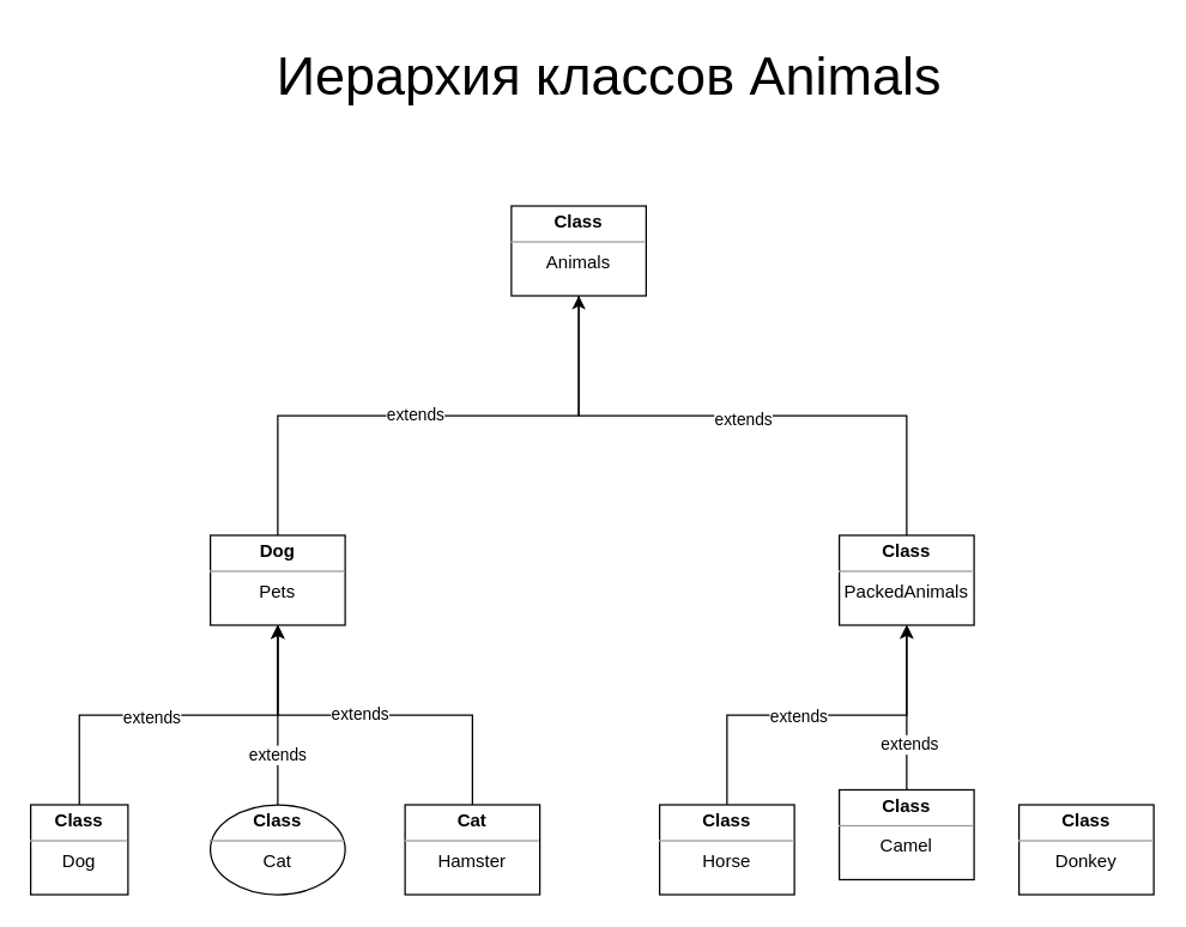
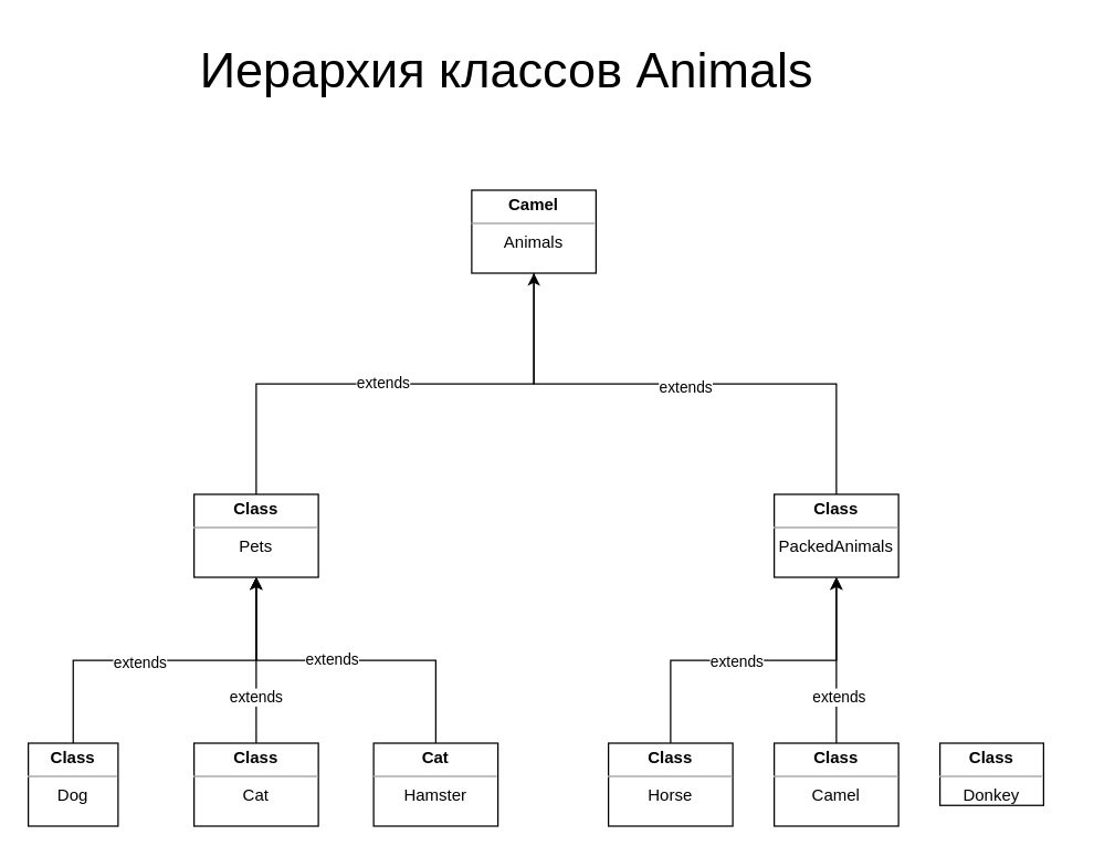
  <mxCell id="0" />
  <mxCell id="1" parent="0" />
- <mxCell id="2" value="&lt;p style=&quot;margin:0px;margin-top:4px;text-align:center;&quot;&gt;&lt;b&gt;Class&lt;/b&gt;&lt;/p&gt;&lt;hr size=&quot;1&quot;&gt;&lt;div style=&quot;text-align: center; height: 2px;&quot;&gt;Animals&lt;/div&gt;" style="verticalAlign=top;align=left;overflow=fill;fontSize=12;fontFamily=Helvetica;html=1;whiteSpace=wrap;" vertex="1" parent="1"><mxGeometry x="341" y="137" width="90" height="60" as="geometry" /></mxCell>
+ <mxCell id="2" value="&lt;p style=&quot;margin:0px;margin-top:4px;text-align:center;&quot;&gt;&lt;b&gt;Camel&lt;/b&gt;&lt;/p&gt;&lt;hr size=&quot;1&quot;&gt;&lt;div style=&quot;text-align: center; height: 2px;&quot;&gt;Animals&lt;/div&gt;" style="verticalAlign=top;align=left;overflow=fill;fontSize=12;fontFamily=Helvetica;html=1;whiteSpace=wrap;" vertex="1" parent="1"><mxGeometry x="341" y="137" width="90" height="60" as="geometry" /></mxCell>
  <mxCell id="3" style="edgeStyle=orthogonalEdgeStyle;rounded=0;orthogonalLoop=1;jettySize=auto;html=1;exitX=0.5;exitY=0;exitDx=0;exitDy=0;entryX=0.5;entryY=1;entryDx=0;entryDy=0;" edge="1" parent="1" source="5" target="2"><mxGeometry relative="1" as="geometry" /></mxCell>
  <mxCell id="4" value="extends" style="edgeLabel;html=1;align=center;verticalAlign=middle;resizable=0;points=[];" vertex="1" connectable="0" parent="3"><mxGeometry x="-0.051" y="1" relative="1" as="geometry"><mxPoint as="offset" /></mxGeometry></mxCell>
- <mxCell id="5" value="&lt;p style=&quot;margin:0px;margin-top:4px;text-align:center;&quot;&gt;&lt;b&gt;Dog&lt;/b&gt;&lt;/p&gt;&lt;hr size=&quot;1&quot;&gt;&lt;div style=&quot;text-align: center; height: 2px;&quot;&gt;Pets&lt;/div&gt;" style="verticalAlign=top;align=left;overflow=fill;fontSize=12;fontFamily=Helvetica;html=1;whiteSpace=wrap;" vertex="1" parent="1"><mxGeometry x="140" y="357" width="90" height="60" as="geometry" /></mxCell>
+ <mxCell id="5" value="&lt;p style=&quot;margin:0px;margin-top:4px;text-align:center;&quot;&gt;&lt;b&gt;Class&lt;/b&gt;&lt;/p&gt;&lt;hr size=&quot;1&quot;&gt;&lt;div style=&quot;text-align: center; height: 2px;&quot;&gt;Pets&lt;/div&gt;" style="verticalAlign=top;align=left;overflow=fill;fontSize=12;fontFamily=Helvetica;html=1;whiteSpace=wrap;" vertex="1" parent="1"><mxGeometry x="140" y="357" width="90" height="60" as="geometry" /></mxCell>
  <mxCell id="6" style="edgeStyle=orthogonalEdgeStyle;rounded=0;orthogonalLoop=1;jettySize=auto;html=1;exitX=0.5;exitY=0;exitDx=0;exitDy=0;entryX=0.5;entryY=1;entryDx=0;entryDy=0;endArrow=none;" edge="1" parent="1" source="8" target="2"><mxGeometry relative="1" as="geometry"><mxPoint x="420" y="317" as="targetPoint" /></mxGeometry></mxCell>
  <mxCell id="7" value="extends" style="edgeLabel;html=1;align=center;verticalAlign=middle;resizable=0;points=[];" vertex="1" connectable="0" parent="6"><mxGeometry x="0.002" y="2" relative="1" as="geometry"><mxPoint as="offset" /></mxGeometry></mxCell>
  <mxCell id="8" value="&lt;p style=&quot;margin:0px;margin-top:4px;text-align:center;&quot;&gt;&lt;b&gt;Class&lt;/b&gt;&lt;/p&gt;&lt;hr size=&quot;1&quot;&gt;&lt;div style=&quot;text-align: center; height: 2px;&quot;&gt;PackedAnimals&lt;/div&gt;" style="verticalAlign=top;align=left;overflow=fill;fontSize=12;fontFamily=Helvetica;html=1;whiteSpace=wrap;" vertex="1" parent="1"><mxGeometry x="560" y="357" width="90" height="60" as="geometry" /></mxCell>
  <mxCell id="9" style="edgeStyle=orthogonalEdgeStyle;rounded=0;orthogonalLoop=1;jettySize=auto;html=1;exitX=0.5;exitY=0;exitDx=0;exitDy=0;entryX=0.5;entryY=1;entryDx=0;entryDy=0;" edge="1" parent="1" source="11" target="5"><mxGeometry relative="1" as="geometry" /></mxCell>
  <mxCell id="10" value="extends" style="edgeLabel;html=1;align=center;verticalAlign=middle;resizable=0;points=[];" vertex="1" connectable="0" parent="9"><mxGeometry x="-0.147" y="-1" relative="1" as="geometry"><mxPoint as="offset" /></mxGeometry></mxCell>
  <mxCell id="11" value="&lt;p style=&quot;margin:0px;margin-top:4px;text-align:center;&quot;&gt;&lt;b&gt;Class&lt;/b&gt;&lt;/p&gt;&lt;hr size=&quot;1&quot;&gt;&lt;div style=&quot;text-align: center; height: 2px;&quot;&gt;Dog&lt;/div&gt;" style="verticalAlign=top;align=left;overflow=fill;fontSize=12;fontFamily=Helvetica;html=1;whiteSpace=wrap;" vertex="1" parent="1"><mxGeometry x="20" y="537" width="65" height="60" as="geometry" /></mxCell>
  <mxCell id="12" style="edgeStyle=orthogonalEdgeStyle;rounded=0;orthogonalLoop=1;jettySize=auto;html=1;exitX=0.5;exitY=0;exitDx=0;exitDy=0;" edge="1" parent="1" source="14"><mxGeometry relative="1" as="geometry"><mxPoint x="185" y="417" as="targetPoint" /></mxGeometry></mxCell>
  <mxCell id="13" value="extends" style="edgeLabel;html=1;align=center;verticalAlign=middle;resizable=0;points=[];" vertex="1" connectable="0" parent="12"><mxGeometry x="-0.433" y="1" relative="1" as="geometry"><mxPoint as="offset" /></mxGeometry></mxCell>
- <mxCell id="14" value="&lt;p style=&quot;margin:0px;margin-top:4px;text-align:center;&quot;&gt;&lt;b&gt;Class&lt;/b&gt;&lt;/p&gt;&lt;hr size=&quot;1&quot;&gt;&lt;div style=&quot;text-align: center; height: 2px;&quot;&gt;Cat&lt;/div&gt;" style="ellipse;verticalAlign=top;align=left;overflow=fill;fontSize=12;fontFamily=Helvetica;html=1;whiteSpace=wrap;" vertex="1" parent="1"><mxGeometry x="140" y="537" width="90" height="60" as="geometry" /></mxCell>
+ <mxCell id="14" value="&lt;p style=&quot;margin:0px;margin-top:4px;text-align:center;&quot;&gt;&lt;b&gt;Class&lt;/b&gt;&lt;/p&gt;&lt;hr size=&quot;1&quot;&gt;&lt;div style=&quot;text-align: center; height: 2px;&quot;&gt;Cat&lt;/div&gt;" style="verticalAlign=top;align=left;overflow=fill;fontSize=12;fontFamily=Helvetica;html=1;whiteSpace=wrap;" vertex="1" parent="1"><mxGeometry x="140" y="537" width="90" height="60" as="geometry" /></mxCell>
  <mxCell id="15" style="edgeStyle=orthogonalEdgeStyle;rounded=0;orthogonalLoop=1;jettySize=auto;html=1;exitX=0.5;exitY=0;exitDx=0;exitDy=0;entryX=0.5;entryY=1;entryDx=0;entryDy=0;" edge="1" parent="1" source="17" target="5"><mxGeometry relative="1" as="geometry" /></mxCell>
  <mxCell id="16" value="extends" style="edgeLabel;html=1;align=center;verticalAlign=middle;resizable=0;points=[];" vertex="1" connectable="0" parent="15"><mxGeometry x="0.09" y="-1" relative="1" as="geometry"><mxPoint as="offset" /></mxGeometry></mxCell>
  <mxCell id="17" value="&lt;p style=&quot;margin:0px;margin-top:4px;text-align:center;&quot;&gt;&lt;b&gt;Cat&lt;/b&gt;&lt;/p&gt;&lt;hr size=&quot;1&quot;&gt;&lt;div style=&quot;text-align: center; height: 2px;&quot;&gt;Hamster&lt;/div&gt;" style="verticalAlign=top;align=left;overflow=fill;fontSize=12;fontFamily=Helvetica;html=1;whiteSpace=wrap;" vertex="1" parent="1"><mxGeometry x="270" y="537" width="90" height="60" as="geometry" /></mxCell>
- <mxCell id="18" value="&lt;p style=&quot;margin:0px;margin-top:4px;text-align:center;&quot;&gt;&lt;b&gt;Class&lt;/b&gt;&lt;/p&gt;&lt;hr size=&quot;1&quot;&gt;&lt;div style=&quot;text-align: center; height: 2px;&quot;&gt;Donkey&lt;/div&gt;" style="verticalAlign=top;align=left;overflow=fill;fontSize=12;fontFamily=Helvetica;html=1;whiteSpace=wrap;" vertex="1" parent="1"><mxGeometry x="680" y="537" width="90" height="60" as="geometry" /></mxCell>
+ <mxCell id="18" value="&lt;p style=&quot;margin:0px;margin-top:4px;text-align:center;&quot;&gt;&lt;b&gt;Class&lt;/b&gt;&lt;/p&gt;&lt;hr size=&quot;1&quot;&gt;&lt;div style=&quot;text-align: center; height: 2px;&quot;&gt;Donkey&lt;/div&gt;" style="verticalAlign=top;align=left;overflow=fill;fontSize=12;fontFamily=Helvetica;html=1;whiteSpace=wrap;" vertex="1" parent="1"><mxGeometry x="680" y="537" width="75" height="45" as="geometry" /></mxCell>
  <mxCell id="19" style="edgeStyle=orthogonalEdgeStyle;rounded=0;orthogonalLoop=1;jettySize=auto;html=1;exitX=0.5;exitY=0;exitDx=0;exitDy=0;" edge="1" parent="1" source="21"><mxGeometry relative="1" as="geometry"><mxPoint x="605" y="417" as="targetPoint" /></mxGeometry></mxCell>
  <mxCell id="20" value="extends" style="edgeLabel;html=1;align=center;verticalAlign=middle;resizable=0;points=[];" vertex="1" connectable="0" parent="19"><mxGeometry x="-0.433" y="-1" relative="1" as="geometry"><mxPoint as="offset" /></mxGeometry></mxCell>
- <mxCell id="21" value="&lt;p style=&quot;margin:0px;margin-top:4px;text-align:center;&quot;&gt;&lt;b&gt;Class&lt;/b&gt;&lt;/p&gt;&lt;hr size=&quot;1&quot;&gt;&lt;div style=&quot;text-align: center; height: 2px;&quot;&gt;Camel&lt;/div&gt;" style="verticalAlign=top;align=left;overflow=fill;fontSize=12;fontFamily=Helvetica;html=1;whiteSpace=wrap;" vertex="1" parent="1"><mxGeometry x="560" y="527" width="90" height="60" as="geometry" /></mxCell>
+ <mxCell id="21" value="&lt;p style=&quot;margin:0px;margin-top:4px;text-align:center;&quot;&gt;&lt;b&gt;Class&lt;/b&gt;&lt;/p&gt;&lt;hr size=&quot;1&quot;&gt;&lt;div style=&quot;text-align: center; height: 2px;&quot;&gt;Camel&lt;/div&gt;" style="verticalAlign=top;align=left;overflow=fill;fontSize=12;fontFamily=Helvetica;html=1;whiteSpace=wrap;" vertex="1" parent="1"><mxGeometry x="560" y="537" width="90" height="60" as="geometry" /></mxCell>
  <mxCell id="22" style="edgeStyle=orthogonalEdgeStyle;rounded=0;orthogonalLoop=1;jettySize=auto;html=1;exitX=0.5;exitY=0;exitDx=0;exitDy=0;entryX=0.5;entryY=1;entryDx=0;entryDy=0;" edge="1" parent="1" source="24" target="8"><mxGeometry relative="1" as="geometry" /></mxCell>
  <mxCell id="23" value="extends" style="edgeLabel;html=1;align=center;verticalAlign=middle;resizable=0;points=[];" vertex="1" connectable="0" parent="22"><mxGeometry x="-0.105" relative="1" as="geometry"><mxPoint as="offset" /></mxGeometry></mxCell>
  <mxCell id="24" value="&lt;p style=&quot;margin:0px;margin-top:4px;text-align:center;&quot;&gt;&lt;b&gt;Class&lt;/b&gt;&lt;/p&gt;&lt;hr size=&quot;1&quot;&gt;&lt;div style=&quot;text-align: center; height: 2px;&quot;&gt;Horse&lt;/div&gt;" style="verticalAlign=top;align=left;overflow=fill;fontSize=12;fontFamily=Helvetica;html=1;whiteSpace=wrap;" vertex="1" parent="1"><mxGeometry x="440" y="537" width="90" height="60" as="geometry" /></mxCell>
- <mxCell id="25" value="&lt;font style=&quot;font-size: 36px;&quot;&gt;Иерархия классов Animals&lt;/font&gt;" style="text;html=1;align=center;verticalAlign=middle;resizable=0;points=[];autosize=1;strokeColor=none;fillColor=none;" vertex="1" parent="1"><mxGeometry x="171" y="20" width="470" height="60" as="geometry" /></mxCell>
+ <mxCell id="25" value="&lt;font style=&quot;font-size: 36px;&quot;&gt;Иерархия классов Animals&lt;/font&gt;" style="text;html=1;align=center;verticalAlign=middle;resizable=0;points=[];autosize=1;strokeColor=none;fillColor=none;" vertex="1" parent="1"><mxGeometry x="131" y="20" width="470" height="60" as="geometry" /></mxCell>
